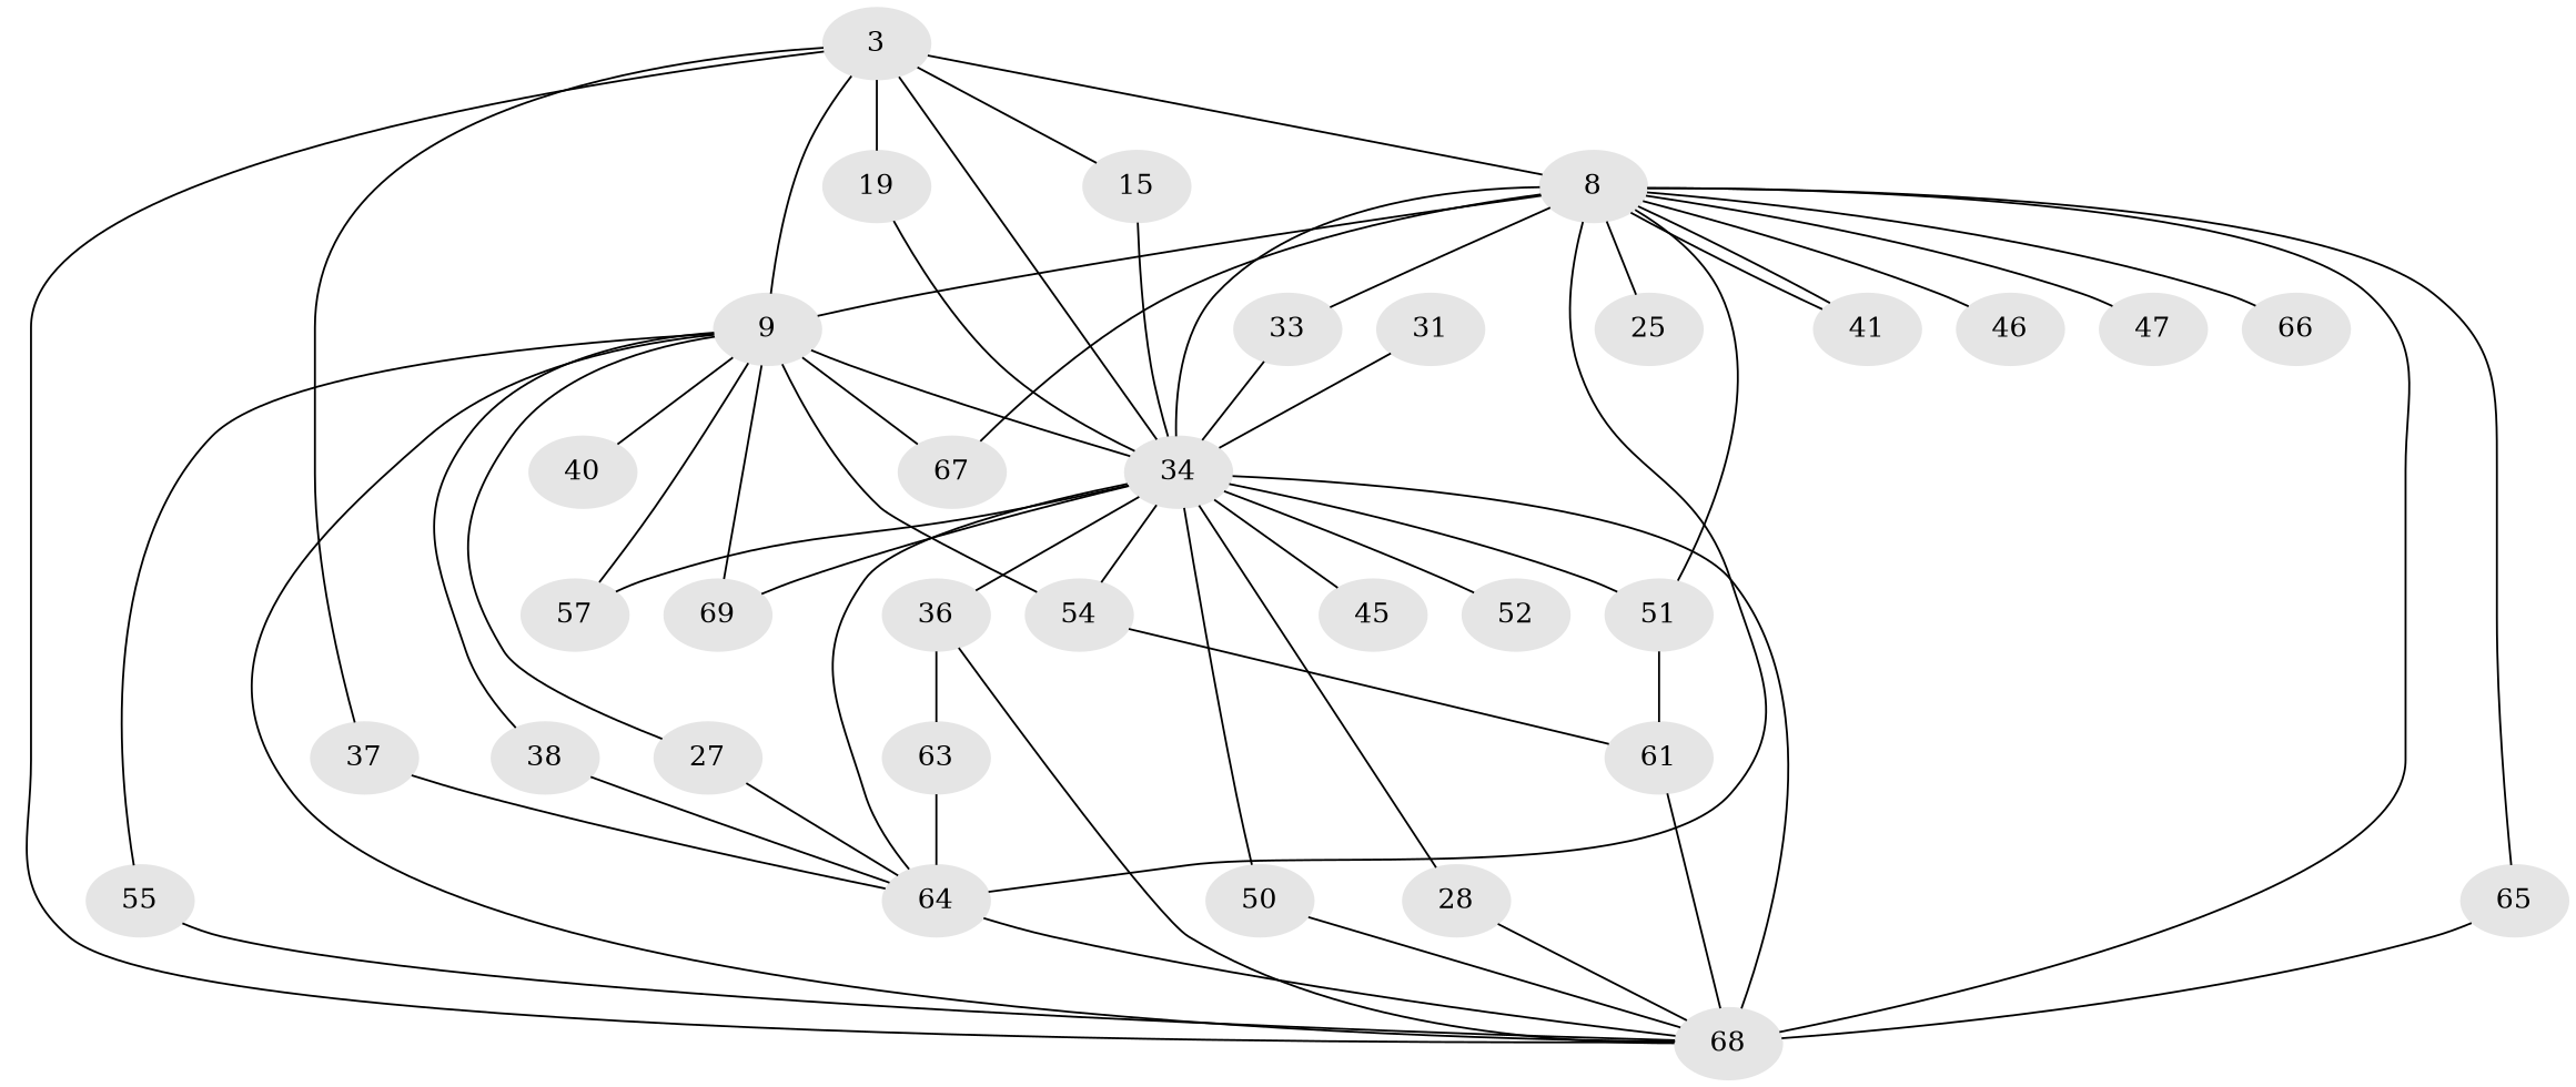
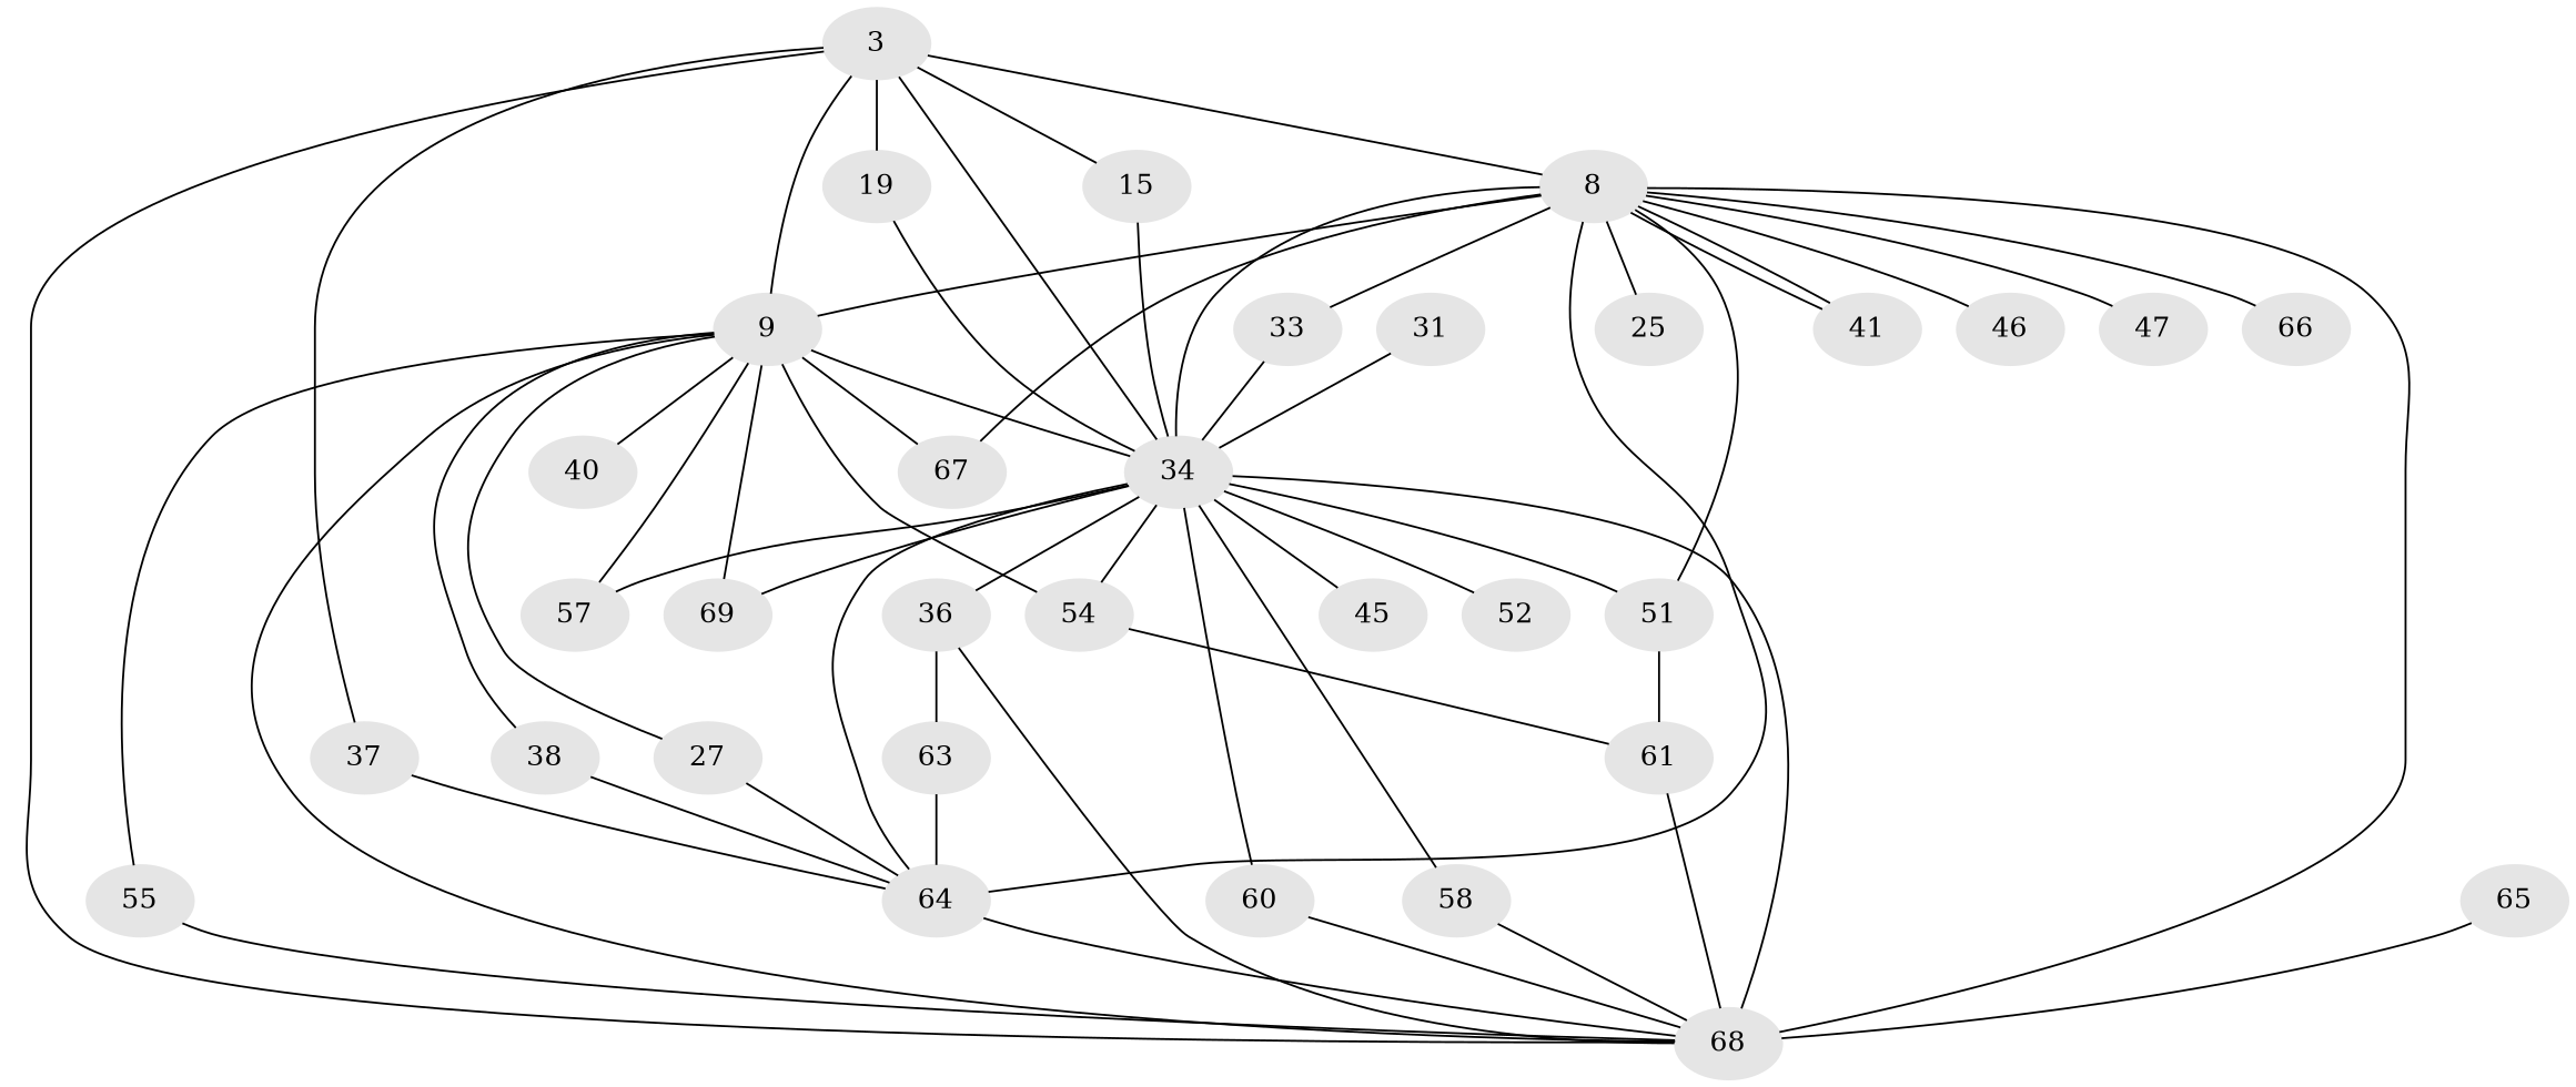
  graph {
    node [color=gray90 style=filled]
    3 [super="+1"]
    8 [super="+6"]
    9 [super="+2"]
    15
    19
    34 [super="+17+21+7"]
    37
    68 [super="+49+62+53"]
    25
    33
    41
    46
    47
    51 [super="+39+42"]
    64 [super="+24+59+56"]
    65
    66
    67 [super="+16"]
    27
    38
    40
    54 [super="+28+43+48"]
    55
    57
    69 [super="+18"]
    36 [super="+26"]
    45 [super="+32"]
-   50
+   50 [label=60]
    52
-   58 [label=28]
+   58
    61 [super="+60"]
    31 [super="+30"]
    63
    3 -- 8 [weight=4]
    3 -- 9 [weight=4]
    3 -- 15
    3 -- 19
    3 -- 34 [weight=5]
    3 -- 37
    3 -- 68 [weight=5]
    8 -- 9 [weight=4]
    8 -- 34 [weight=4]
    8 -- 68 [weight=7]
    8 -- 25 [weight=2]
    8 -- 33
    8 -- 41
    8 -- 41
    8 -- 46 [weight=2]
    8 -- 47 [weight=2]
    8 -- 51 [weight=2]
    8 -- 64 [weight=4]
-   8 -- 65
    8 -- 66 [weight=2]
    8 -- 67 [weight=3]
    9 -- 34 [weight=5]
    9 -- 68 [weight=4]
    9 -- 67
    9 -- 27
    9 -- 38
    9 -- 40
    9 -- 54 [weight=3]
    9 -- 55
    9 -- 57
    9 -- 69
    15 -- 34
    19 -- 34
    34 -- 68 [weight=8]
    34 -- 51
    34 -- 64 [weight=3]
    34 -- 54 [weight=2]
    34 -- 57
    34 -- 69 [weight=2]
    34 -- 36 [weight=2]
    34 -- 45 [weight=4]
    34 -- 50
    34 -- 52
    34 -- 58
    37 -- 64
    33 -- 34
    51 -- 61
    64 -- 68 [weight=2]
    65 -- 68
    27 -- 64
    38 -- 64
    54 -- 61
    55 -- 68
    36 -- 68
    36 -- 63
    50 -- 68
    58 -- 68
    61 -- 68
    31 -- 34 [weight=3]
    63 -- 64
  }
